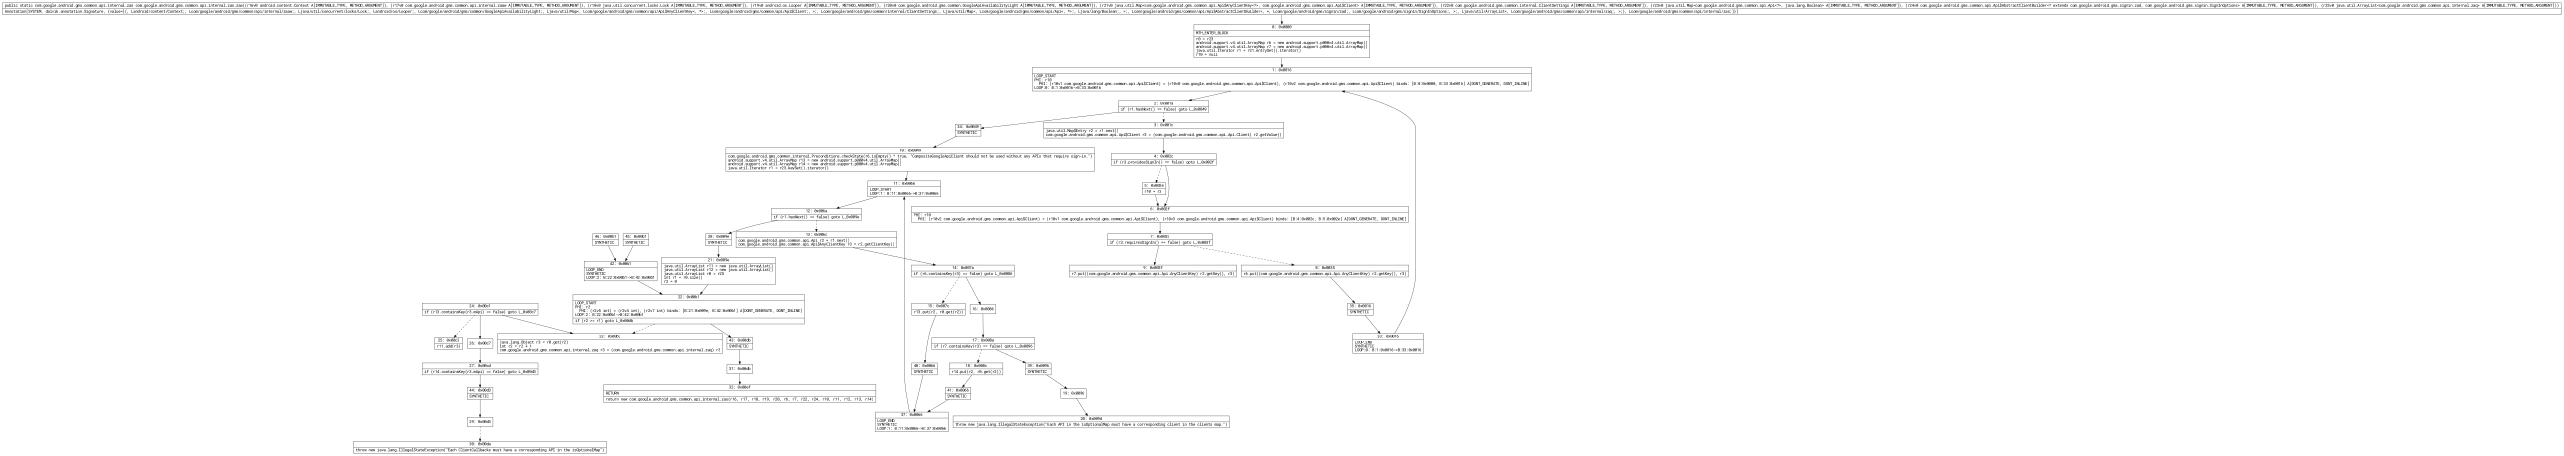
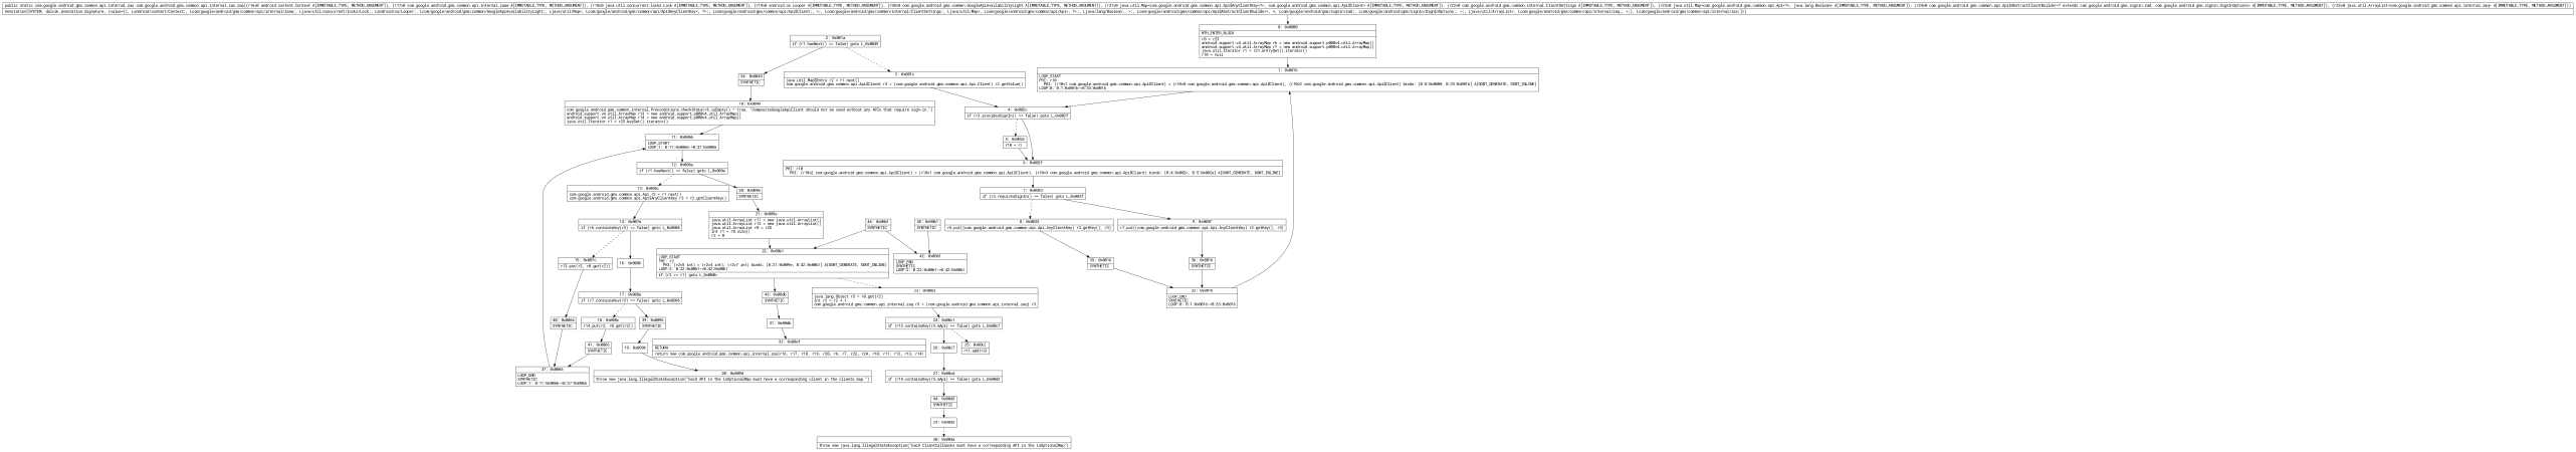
  digraph {
    fontname="Roboto Mono"
    node [fontname="Roboto Mono" shape=record]
    edge [fontname="Roboto Mono"]
    n1 [label="{0\:\ 0x0000|MTH_ENTER_BLOCK\l|r0 = r23\landroid.support.v4.util.ArrayMap r6 = new android.support.p000v4.util.ArrayMap()\landroid.support.v4.util.ArrayMap r7 = new android.support.p000v4.util.ArrayMap()\ljava.util.Iterator r1 = r21.entrySet().iterator()\lr10 = null\l}"]
    n2 [label="{1\:\ 0x0016|LOOP_START\lPHI: r10 \l  PHI: (r10v1 com.google.android.gms.common.api.Api$Client) = (r10v0 com.google.android.gms.common.api.Api$Client), (r10v2 com.google.android.gms.common.api.Api$Client) binds: [B:0:0x0000, B:33:0x0016] A[DONT_GENERATE, DONT_INLINE]\lLOOP:0: B:1:0x0016\-\>B:33:0x0016\l}"]
    n3 [label="{2\:\ 0x001a|if (r1.hasNext() == false) goto L_0x0049\l}"]
    n4 [label="{3\:\ 0x001c|java.util.Map$Entry r2 = r1.next()\lcom.google.android.gms.common.api.Api$Client r3 = (com.google.android.gms.common.api.Api.Client) r2.getValue()\l}"]
    n5 [label="{34\:\ 0x0049|SYNTHETIC\l}"]
    n6 [label="{4\:\ 0x002c|if (r3.providesSignIn() == false) goto L_0x002f\l}"]
    n7 [label="{10\:\ 0x0049|com.google.android.gms.common.internal.Preconditions.checkState(r6.isEmpty() ^ true, \"CompositeGoogleApiClient should not be used without any APIs that require sign\-in.\")\landroid.support.v4.util.ArrayMap r13 = new android.support.p000v4.util.ArrayMap()\landroid.support.v4.util.ArrayMap r14 = new android.support.p000v4.util.ArrayMap()\ljava.util.Iterator r1 = r23.keySet().iterator()\l}"]
    n8 [label="{5\:\ 0x002e|r10 = r3\l}"]
    n9 [label="{6\:\ 0x002f|PHI: r10 \l  PHI: (r10v2 com.google.android.gms.common.api.Api$Client) = (r10v1 com.google.android.gms.common.api.Api$Client), (r10v3 com.google.android.gms.common.api.Api$Client) binds: [B:4:0x002c, B:5:0x002e] A[DONT_GENERATE, DONT_INLINE]\l}"]
    n10 [label="{7\:\ 0x0033|if (r3.requiresSignIn() == false) goto L_0x003f\l}"]
    n11 [label="{8\:\ 0x0035|r6.put((com.google.android.gms.common.api.Api.AnyClientKey) r2.getKey(), r3)\l}"]
    n12 [label="{9\:\ 0x003f|r7.put((com.google.android.gms.common.api.Api.AnyClientKey) r2.getKey(), r3)\l}"]
    n13 [label="{35\:\ 0x0016|SYNTHETIC\l}"]
+   n14 [label="{36\:\ 0x0016|SYNTHETIC\l}"]
    n15 [label="{33\:\ 0x0016|LOOP_END\lSYNTHETIC\lLOOP:0: B:1:0x0016\-\>B:33:0x0016\l}"]
    n16 [label="{11\:\ 0x0066|LOOP_START\lLOOP:1: B:11:0x0066\-\>B:37:0x0066\l}"]
    n17 [label="{12\:\ 0x006a|if (r1.hasNext() == false) goto L_0x009e\l}"]
    n18 [label="{13\:\ 0x006c|com.google.android.gms.common.api.Api r2 = r1.next()\lcom.google.android.gms.common.api.Api$AnyClientKey r3 = r2.getClientKey()\l}"]
    n19 [label="{38\:\ 0x009e|SYNTHETIC\l}"]
    n20 [label="{14\:\ 0x007a|if (r6.containsKey(r3) == false) goto L_0x0086\l}"]
    n21 [label="{21\:\ 0x009e|java.util.ArrayList r11 = new java.util.ArrayList()\ljava.util.ArrayList r12 = new java.util.ArrayList()\ljava.util.ArrayList r0 = r25\lint r1 = r0.size()\lr2 = 0\l}"]
    n22 [label="{15\:\ 0x007c|r13.put(r2, r0.get(r2))\l}"]
    n23 [label="{16\:\ 0x0086}"]
    n24 [label="{40\:\ 0x0066|SYNTHETIC\l}"]
    n25 [label="{17\:\ 0x008a|if (r7.containsKey(r3) == false) goto L_0x0096\l}"]
    n26 [label="{37\:\ 0x0066|LOOP_END\lSYNTHETIC\lLOOP:1: B:11:0x0066\-\>B:37:0x0066\l}"]
    n27 [label="{18\:\ 0x008c|r14.put(r2, r0.get(r2))\l}"]
    n28 [label="{39\:\ 0x0096|SYNTHETIC\l}"]
    n29 [label="{41\:\ 0x0066|SYNTHETIC\l}"]
    n30 [label="{19\:\ 0x0096}"]
    n31 [label="{20\:\ 0x009d|throw new java.lang.IllegalStateException(\"Each API in the isOptionalMap must have a corresponding client in the clients map.\")\l}"]
    n32 [label="{22\:\ 0x00b1|LOOP_START\lPHI: r2 \l  PHI: (r2v5 int) = (r2v4 int), (r2v7 int) binds: [B:21:0x009e, B:42:0x00b1] A[DONT_GENERATE, DONT_INLINE]\lLOOP:2: B:22:0x00b1\-\>B:42:0x00b1\l|if (r2 \>= r1) goto L_0x00db\l}"]
    n33 [label="{23\:\ 0x00b3|java.lang.Object r3 = r0.get(r2)\lint r2 = r2 + 1\lcom.google.android.gms.common.api.internal.zaq r3 = (com.google.android.gms.common.api.internal.zaq) r3\l}"]
    n34 [label="{43\:\ 0x00db|SYNTHETIC\l}"]
    n35 [label="{24\:\ 0x00c1|if (r13.containsKey(r3.mApi) == false) goto L_0x00c7\l}"]
    n36 [label="{31\:\ 0x00db}"]
    n37 [label="{25\:\ 0x00c3|r11.add(r3)\l}"]
    n38 [label="{26\:\ 0x00c7}"]
    n39 [label="{27\:\ 0x00cd|if (r14.containsKey(r3.mApi) == false) goto L_0x00d3\l}"]
    n40 [label="{45\:\ 0x00b1|SYNTHETIC\l}"]
    n41 [label="{42\:\ 0x00b1|LOOP_END\lSYNTHETIC\lLOOP:2: B:22:0x00b1\-\>B:42:0x00b1\l}"]
    n42 [label="{44\:\ 0x00d3|SYNTHETIC\l}"]
    n43 [label="{29\:\ 0x00d3}"]
    n44 [label="{46\:\ 0x00b1|SYNTHETIC\l}"]
    n45 [label="{30\:\ 0x00da|throw new java.lang.IllegalStateException(\"Each ClientCallbacks must have a corresponding API in the isOptionalMap\")\l}"]
    n46 [label="{32\:\ 0x00ef|RETURN\l|return new com.google.android.gms.common.api.internal.zas(r16, r17, r18, r19, r20, r6, r7, r22, r24, r10, r11, r12, r13, r14)\l}"]
    n47 [label="{public static com.google.android.gms.common.api.internal.zas com.google.android.gms.common.api.internal.zas.zaa((r16v0 android.content.Context A[IMMUTABLE_TYPE, METHOD_ARGUMENT]), (r17v0 com.google.android.gms.common.api.internal.zaaw A[IMMUTABLE_TYPE, METHOD_ARGUMENT]), (r18v0 java.util.concurrent.locks.Lock A[IMMUTABLE_TYPE, METHOD_ARGUMENT]), (r19v0 android.os.Looper A[IMMUTABLE_TYPE, METHOD_ARGUMENT]), (r20v0 com.google.android.gms.common.GoogleApiAvailabilityLight A[IMMUTABLE_TYPE, METHOD_ARGUMENT]), (r21v0 java.util.Map\<com.google.android.gms.common.api.Api$AnyClientKey\<?\>, com.google.android.gms.common.api.Api$Client\> A[IMMUTABLE_TYPE, METHOD_ARGUMENT]), (r22v0 com.google.android.gms.common.internal.ClientSettings A[IMMUTABLE_TYPE, METHOD_ARGUMENT]), (r23v0 java.util.Map\<com.google.android.gms.common.api.Api\<?\>, java.lang.Boolean\> A[IMMUTABLE_TYPE, METHOD_ARGUMENT]), (r24v0 com.google.android.gms.common.api.Api$AbstractClientBuilder\<? extends com.google.android.gms.signin.zad, com.google.android.gms.signin.SignInOptions\> A[IMMUTABLE_TYPE, METHOD_ARGUMENT]), (r25v0 java.util.ArrayList\<com.google.android.gms.common.api.internal.zaq\> A[IMMUTABLE_TYPE, METHOD_ARGUMENT]))  | Annotation[SYSTEM, dalvik.annotation.Signature, \{value=[(, Landroid\/content\/Context;, Lcom\/google\/android\/gms\/common\/api\/internal\/zaaw;, Ljava\/util\/concurrent\/locks\/Lock;, Landroid\/os\/Looper;, Lcom\/google\/android\/gms\/common\/GoogleApiAvailabilityLight;, Ljava\/util\/Map\<, Lcom\/google\/android\/gms\/common\/api\/Api$AnyClientKey\<, *\>;, Lcom\/google\/android\/gms\/common\/api\/Api$Client;, \>;, Lcom\/google\/android\/gms\/common\/internal\/ClientSettings;, Ljava\/util\/Map\<, Lcom\/google\/android\/gms\/common\/api\/Api\<, *\>;, Ljava\/lang\/Boolean;, \>;, Lcom\/google\/android\/gms\/common\/api\/Api$AbstractClientBuilder\<, +, Lcom\/google\/android\/gms\/signin\/zad;, Lcom\/google\/android\/gms\/signin\/SignInOptions;, \>;, Ljava\/util\/ArrayList\<, Lcom\/google\/android\/gms\/common\/api\/internal\/zaq;, \>;), Lcom\/google\/android\/gms\/common\/api\/internal\/zas;]\}]\l}"]
    n1 -> n2
-   n2 -> n3
+   n2 -> n6
    n3 -> n4 [style=dashed]
    n3 -> n5
    n4 -> n6
    n5 -> n7
    n6 -> n8 [style=dashed]
    n6 -> n9
    n7 -> n16
    n8 -> n9
    n9 -> n10
    n10 -> n11 [style=dashed]
    n10 -> n12
    n11 -> n13
+   n12 -> n14
    n13 -> n15
+   n14 -> n15
    n15 -> n2
    n16 -> n17
    n17 -> n18 [style=dashed]
    n17 -> n19
    n18 -> n20
    n19 -> n21
    n20 -> n22 [style=dashed]
    n20 -> n23
    n21 -> n32
    n22 -> n24
    n23 -> n25
    n24 -> n26
    n25 -> n27 [style=dashed]
    n25 -> n28
    n26 -> n16
    n27 -> n29
    n28 -> n30
    n29 -> n26
    n30 -> n31
    n32 -> n33 [style=dashed]
    n32 -> n34
-   n35 -> n33
+   n33 -> n35
    n34 -> n36
    n35 -> n37 [style=dashed]
    n35 -> n38
    n36 -> n46
    n38 -> n39
    n39 -> n42
    n40 -> n41
-   n41 -> n32
+   n44 -> n32
    n42 -> n43
    n43 -> n45 [style=dashed]
    n44 -> n41
    n47 -> n1
  }
